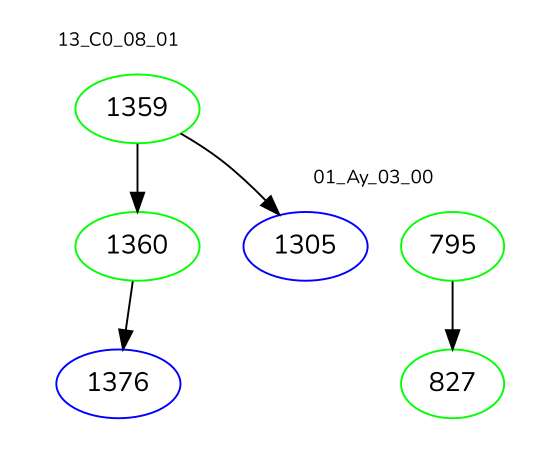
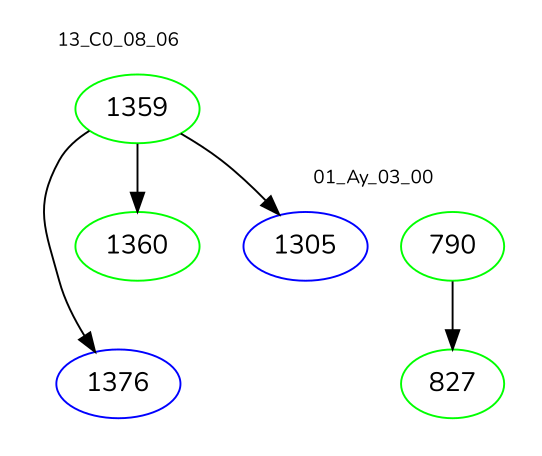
  digraph {
    fontname=Nunito
    node [color=green fontname=Nunito]
    edge [color=black fontname=Nunito]
-   n1 [label=795]
+   n1 [label=790]
    n2 [label=827]
    n3 [color=blue label=1305]
    n4 [label=1359]
    n5 [color=blue label=1376]
    n6 [label=1360]
    subgraph cluster_1 {
      color=white
      fontsize=10
      label="01_Ay_03_00"
      n1
      n2
      n3
    }
    subgraph cluster_2 {
      color=white
      fontsize=10
-     label="13_C0_08_01"
+     label="13_C0_08_06"
      n4
      n5
      n6
    }
    n1 -> n2
    n4 -> n3
-   n6 -> n5
+   n4 -> n5
    n4 -> n6
  }
